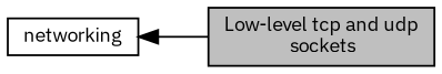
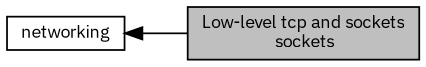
  digraph {
    rankdir=LR
    fontname="IBM Plex Sans"
    node [color=black fontname="IBM Plex Sans" fontsize=10 shape=box style=filled]
-   n1 [fillcolor=grey75 fontcolor=black height=0.2 label="Low-level tcp and udp\l sockets" width=0.4]
+   n1 [fillcolor=grey75 fontcolor=black height=0.2 label="Low-level tcp and sockets\l sockets" width=0.4]
    n2 [fillcolor=white height=0.2 label=networking width=0.4]
    n2 -> n1 [dir=back fontname="IBM Plex Sans" fontsize=10 labelfontname=Helvetica labelfontsize=10 shape=plaintext style=solid]
  }
